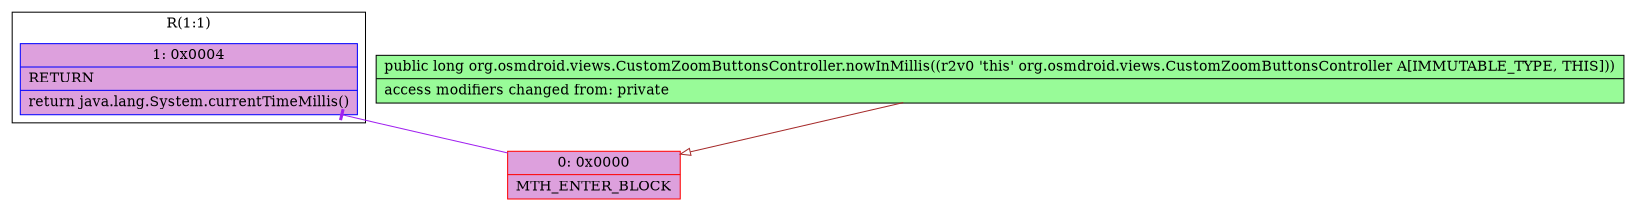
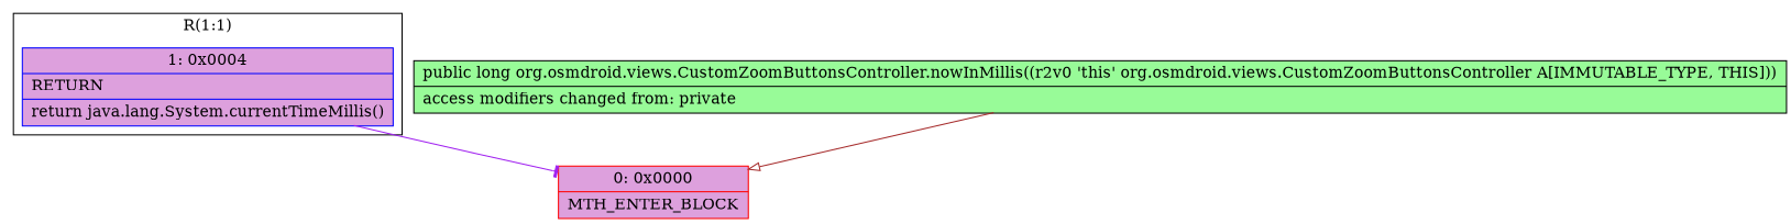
  digraph {
    node [shape=record style=filled fillcolor=plum]
    n1 [color=blue label="{1\:\ 0x0004|RETURN\l|return java.lang.System.currentTimeMillis()\l}"]
    n2 [color=red label="{0\:\ 0x0000|MTH_ENTER_BLOCK\l}"]
    n3 [label="{public long org.osmdroid.views.CustomZoomButtonsController.nowInMillis((r2v0 'this' org.osmdroid.views.CustomZoomButtonsController A[IMMUTABLE_TYPE, THIS]))  | access modifiers changed from: private\l}" fillcolor=palegreen]
    subgraph cluster_1 {
      label="R(1:1)"
      n1
    }
-   n2 -> n1 [color=purple arrowhead=tee]
+   n1 -> n2 [color=purple arrowhead=tee]
    n3 -> n2 [color=brown arrowhead=onormal]
  }
